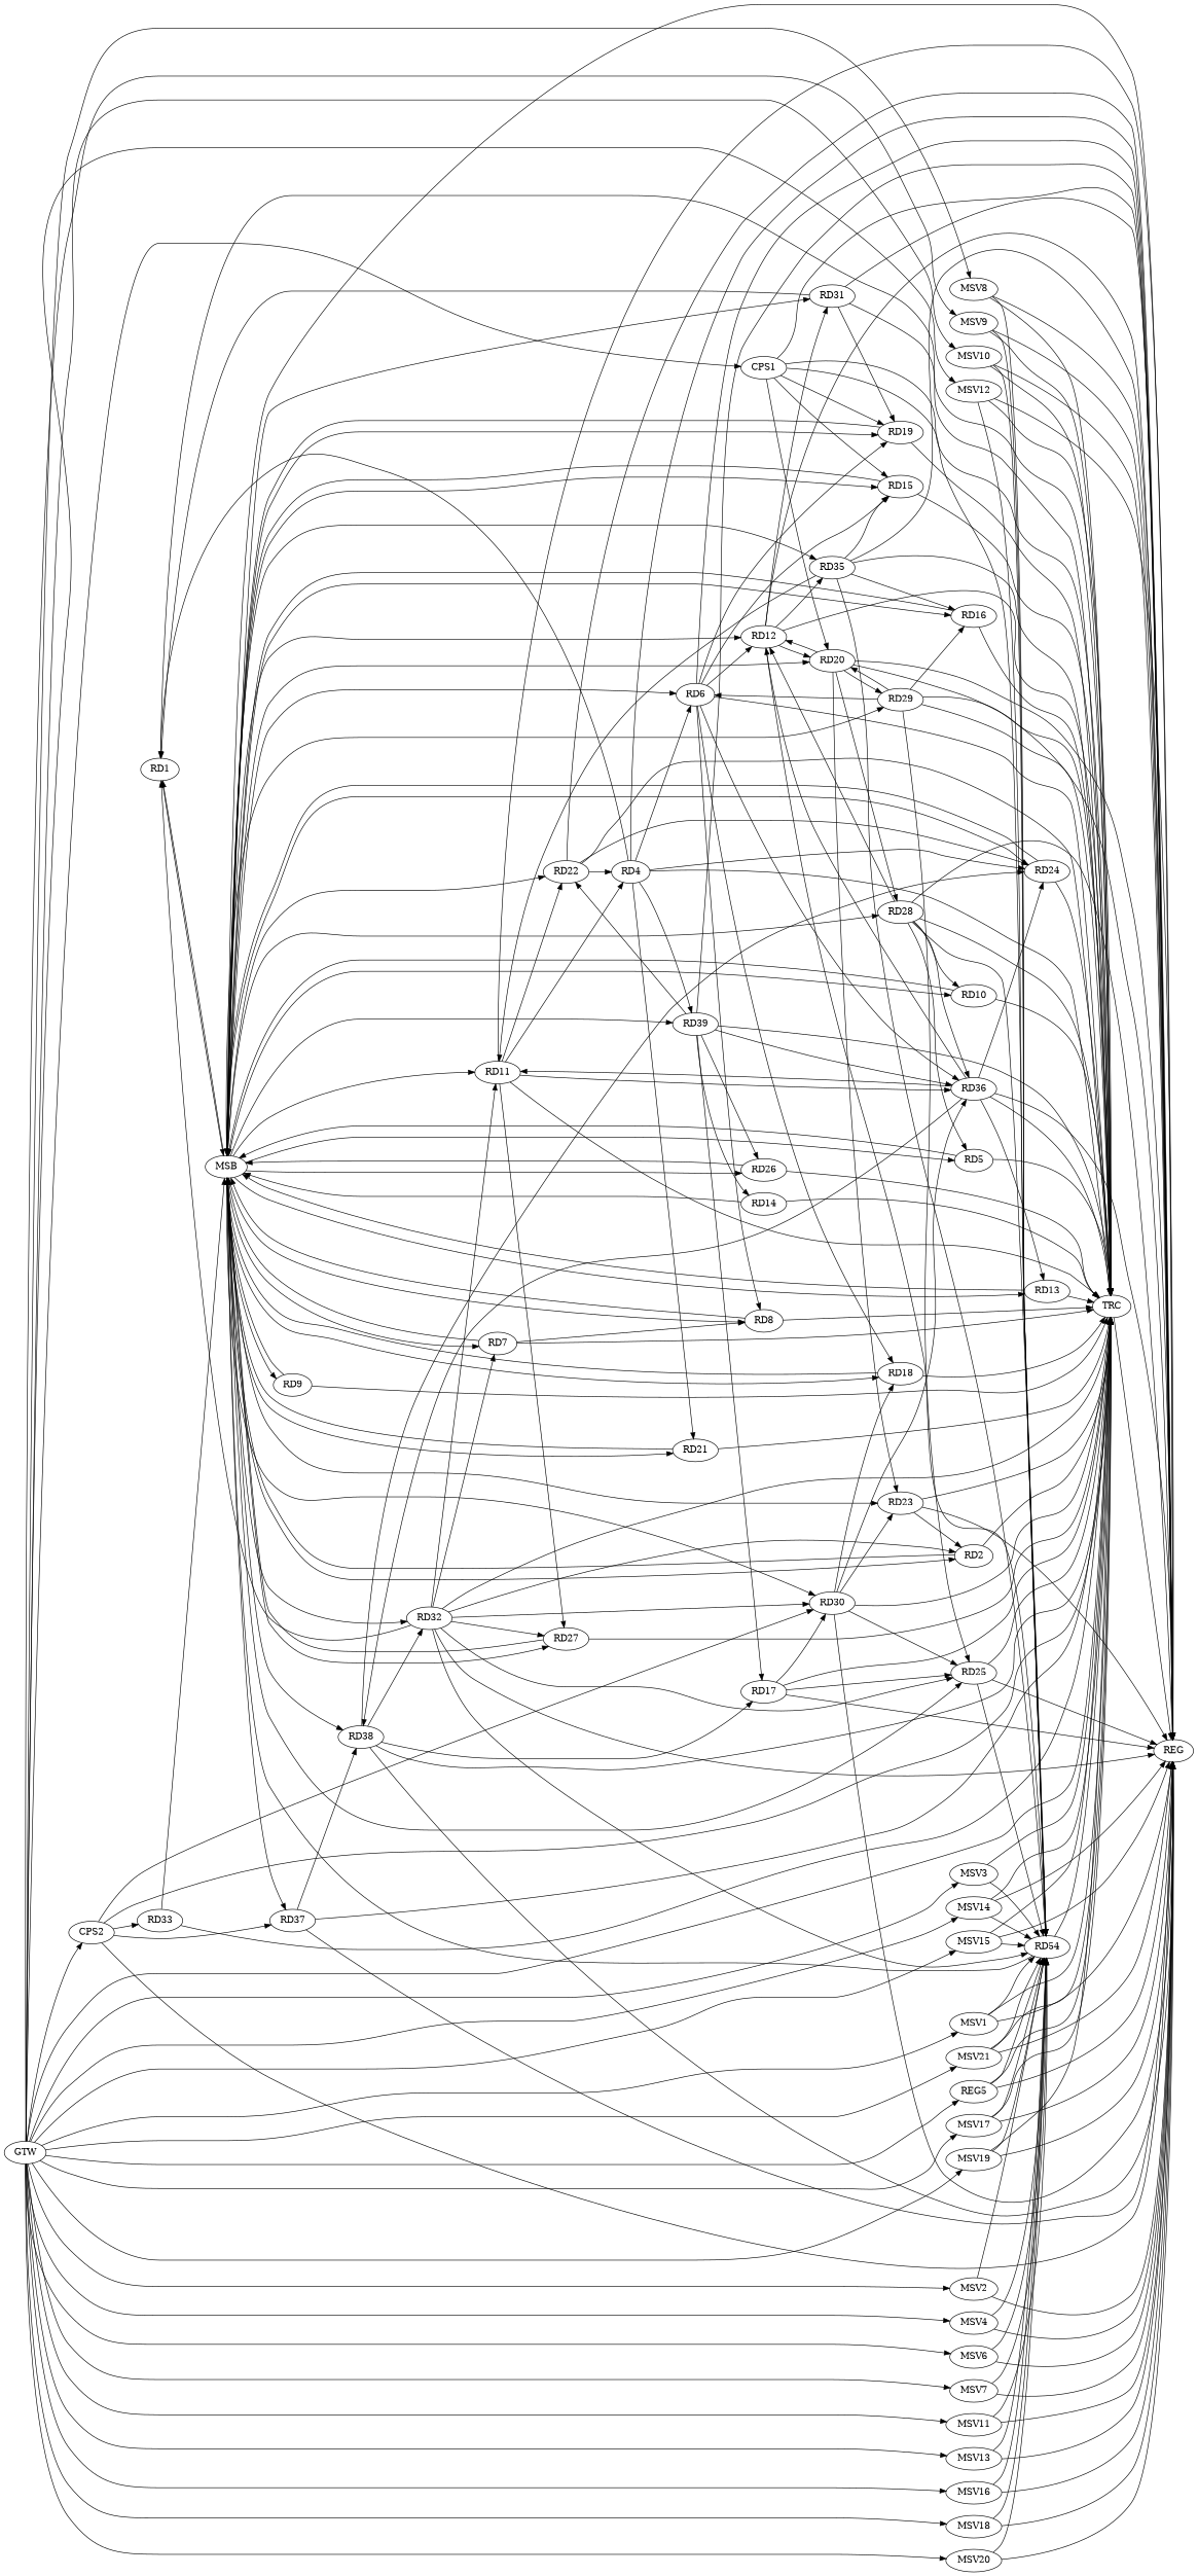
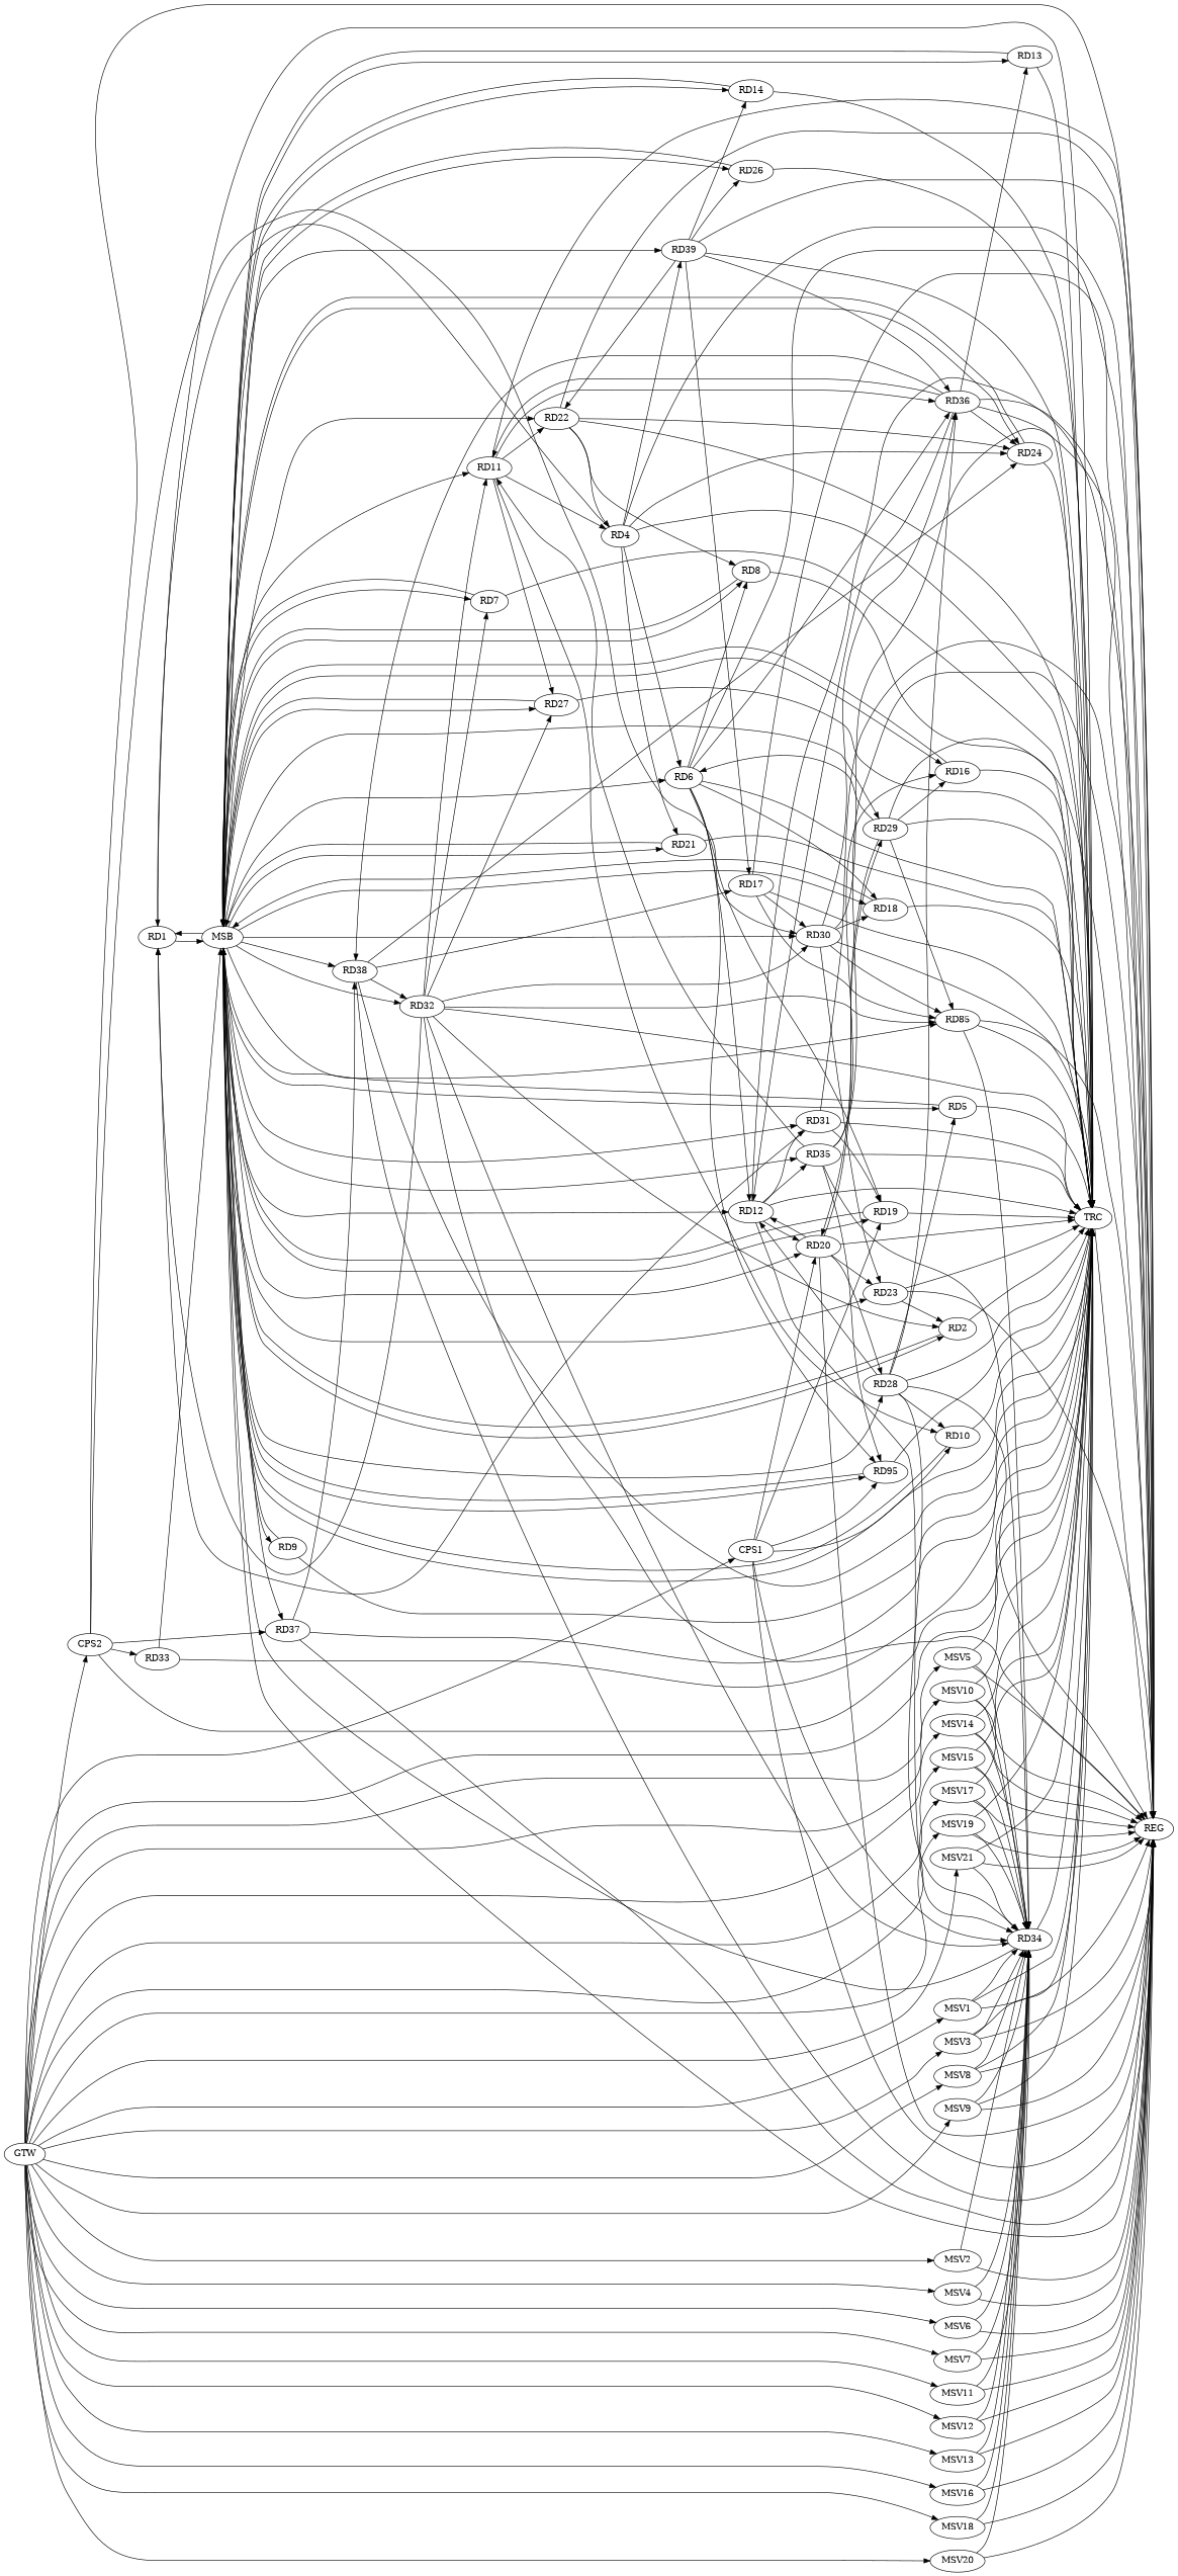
  strict digraph {
    rankdir=LR
    n1 [label=RD1]
    n2 [label=MSB]
    n3 [label=TRC]
    n4 [label=RD2]
    n5 [label=RD6]
    n6 [label=RD21]
    n7 [label=RD24]
    n8 [label=RD39]
    n9 [label=REG]
    n10 [label=RD5]
    n11 [label=RD8]
    n12 [label=RD12]
-   n13 [label=RD15]
+   n13 [label=RD95]
    n14 [label=RD18]
    n15 [label=RD19]
    n16 [label=RD35]
    n17 [label=RD7]
    n18 [label=RD9]
    n19 [label=RD10]
    n20 [label=RD11]
    n21 [label=RD22]
    n22 [label=RD27]
    n23 [label=RD20]
    n24 [label=RD31]
    n25 [label=RD13]
    n26 [label=RD14]
    n27 [label=RD16]
-   n28 [label=RD25]
+   n28 [label=RD85]
    n29 [label=RD30]
    n30 [label=RD23]
    n31 [label=RD28]
    n32 [label=RD29]
    n33 [label=RD26]
    n34 [label=RD32]
    n35 [label=RD38]
    n36 [label=RD37]
    n37 [label=RD4]
    n38 [label=RD36]
    n39 [label=RD17]
-   n40 [label=RD54]
+   n40 [label=RD34]
    n41 [label=RD33]
    n42 [label=CPS1]
    n43 [label=CPS2]
    n44 [label=GTW]
    n45 [label=MSV1]
    n46 [label=MSV2]
    n47 [label=MSV3]
    n48 [label=MSV4]
-   n49 [label=REG5]
+   n49 [label=MSV5]
    n50 [label=MSV6]
    n51 [label=MSV7]
    n52 [label=MSV8]
    n53 [label=MSV9]
    n54 [label=MSV10]
    n55 [label=MSV11]
    n56 [label=MSV12]
    n57 [label=MSV13]
    n58 [label=MSV14]
    n59 [label=MSV15]
    n60 [label=MSV16]
    n61 [label=MSV17]
    n62 [label=MSV18]
    n63 [label=MSV19]
    n64 [label=MSV20]
    n65 [label=MSV21]
    n1 -> n2
    n1 -> n3
    n2 -> n1
    n2 -> n4
    n2 -> n5
    n2 -> n6
    n2 -> n7
    n2 -> n8
    n2 -> n9
    n2 -> n10
    n2 -> n11
    n2 -> n12
    n2 -> n13
    n2 -> n14
    n2 -> n15
    n2 -> n16
    n2 -> n17
    n2 -> n18
    n2 -> n19
    n2 -> n20
    n2 -> n21
    n2 -> n22
    n2 -> n23
    n2 -> n24
    n2 -> n25
+   n2 -> n26
    n2 -> n27
    n2 -> n28
    n2 -> n29
    n2 -> n30
    n2 -> n31
    n2 -> n32
    n2 -> n33
    n2 -> n34
    n2 -> n35
    n2 -> n36
    n3 -> n9
    n4 -> n2
    n4 -> n3
    n5 -> n3
    n5 -> n9
    n5 -> n11
    n5 -> n12
    n5 -> n13
    n5 -> n14
    n5 -> n15
    n5 -> n38
    n6 -> n2
    n6 -> n3
    n7 -> n2
    n7 -> n3
    n8 -> n3
    n8 -> n9
    n8 -> n21
    n8 -> n26
    n8 -> n33
    n8 -> n38
    n8 -> n39
    n10 -> n2
    n10 -> n3
    n11 -> n2
    n11 -> n3
    n12 -> n3
    n12 -> n9
    n12 -> n16
    n12 -> n23
    n12 -> n24
    n12 -> n40
    n13 -> n2
    n13 -> n3
    n14 -> n2
    n14 -> n3
    n15 -> n2
    n15 -> n3
    n16 -> n3
    n16 -> n9
    n16 -> n13
    n16 -> n20
    n16 -> n27
    n16 -> n40
    n17 -> n2
    n17 -> n3
    n18 -> n2
    n18 -> n3
    n19 -> n2
    n19 -> n3
-   n20 -> n3
+   n20 -> n19
    n20 -> n9
    n20 -> n21
    n20 -> n22
    n20 -> n37
    n20 -> n38
    n21 -> n3
    n21 -> n7
    n21 -> n9
-   n17 -> n11
+   n21 -> n11
    n21 -> n37
    n22 -> n2
    n22 -> n3
    n23 -> n3
    n23 -> n9
    n23 -> n12
    n23 -> n30
    n23 -> n31
    n23 -> n32
    n24 -> n1
    n24 -> n3
    n24 -> n9
    n24 -> n15
    n25 -> n2
    n25 -> n3
    n26 -> n2
    n26 -> n3
    n27 -> n2
    n27 -> n3
    n28 -> n3
    n28 -> n9
    n28 -> n40
    n29 -> n3
    n29 -> n9
    n29 -> n14
    n29 -> n28
    n29 -> n30
    n29 -> n38
    n30 -> n3
    n30 -> n4
    n30 -> n9
    n31 -> n3
    n31 -> n9
    n31 -> n10
    n31 -> n12
    n31 -> n19
    n31 -> n38
    n31 -> n40
    n32 -> n3
    n32 -> n5
    n32 -> n9
    n32 -> n23
    n32 -> n27
    n32 -> n28
    n33 -> n2
    n33 -> n3
    n34 -> n1
    n34 -> n3
    n34 -> n4
    n34 -> n9
    n34 -> n17
    n34 -> n20
    n34 -> n22
    n34 -> n28
    n34 -> n29
    n34 -> n40
    n35 -> n3
    n35 -> n7
    n35 -> n9
    n35 -> n34
    n35 -> n39
    n36 -> n3
    n36 -> n9
    n36 -> n35
    n37 -> n1
    n37 -> n3
    n37 -> n5
    n37 -> n6
    n37 -> n7
    n37 -> n8
    n37 -> n9
    n38 -> n3
    n38 -> n7
    n38 -> n9
    n38 -> n12
    n38 -> n20
    n38 -> n25
    n38 -> n35
    n39 -> n3
    n39 -> n9
    n39 -> n28
    n39 -> n29
    n40 -> n2
    n40 -> n3
    n41 -> n2
    n41 -> n3
    n42 -> n3
    n42 -> n9
    n42 -> n13
    n42 -> n15
    n42 -> n23
    n42 -> n40
    n43 -> n3
    n43 -> n9
    n43 -> n29
    n43 -> n36
    n43 -> n41
    n44 -> n3
    n44 -> n42
    n44 -> n43
    n44 -> n45
    n44 -> n46
    n44 -> n47
    n44 -> n48
    n44 -> n49
    n44 -> n50
    n44 -> n51
    n44 -> n52
    n44 -> n53
    n44 -> n54
    n44 -> n55
    n44 -> n56
    n44 -> n57
    n44 -> n58
    n44 -> n59
    n44 -> n60
    n44 -> n61
    n44 -> n62
    n44 -> n63
    n44 -> n64
    n44 -> n65
    n45 -> n3
    n45 -> n9
    n45 -> n40
    n46 -> n9
    n46 -> n40
    n47 -> n3
+   n47 -> n9
    n47 -> n40
    n48 -> n9
    n48 -> n40
    n49 -> n3
    n49 -> n9
    n49 -> n40
    n50 -> n9
    n50 -> n40
    n51 -> n9
    n51 -> n40
    n52 -> n3
    n52 -> n9
    n52 -> n40
    n53 -> n3
    n53 -> n9
    n53 -> n40
    n54 -> n3
    n54 -> n9
    n54 -> n40
    n55 -> n9
    n55 -> n40
-   n56 -> n3
    n56 -> n9
    n56 -> n40
    n57 -> n9
    n57 -> n40
    n58 -> n3
    n58 -> n9
    n58 -> n40
    n59 -> n3
    n59 -> n9
    n59 -> n40
    n60 -> n9
    n60 -> n40
    n61 -> n3
    n61 -> n9
    n61 -> n40
    n62 -> n9
    n62 -> n40
    n63 -> n3
    n63 -> n9
    n63 -> n40
    n64 -> n9
    n64 -> n40
    n65 -> n3
    n65 -> n9
    n65 -> n40
  }
